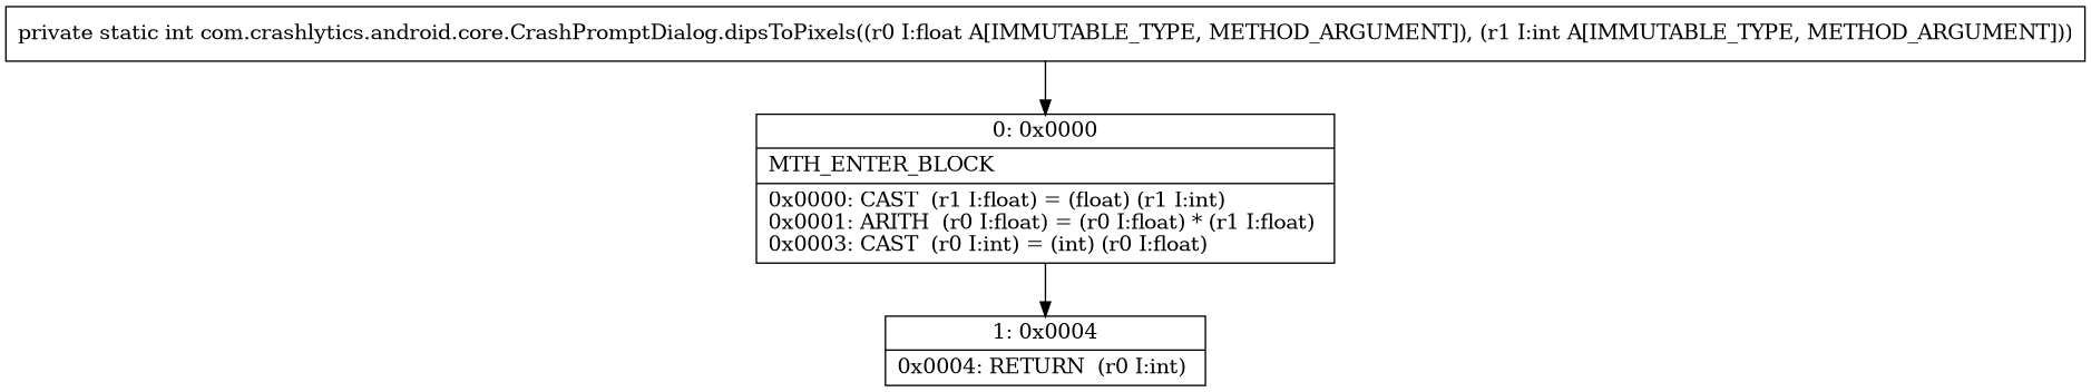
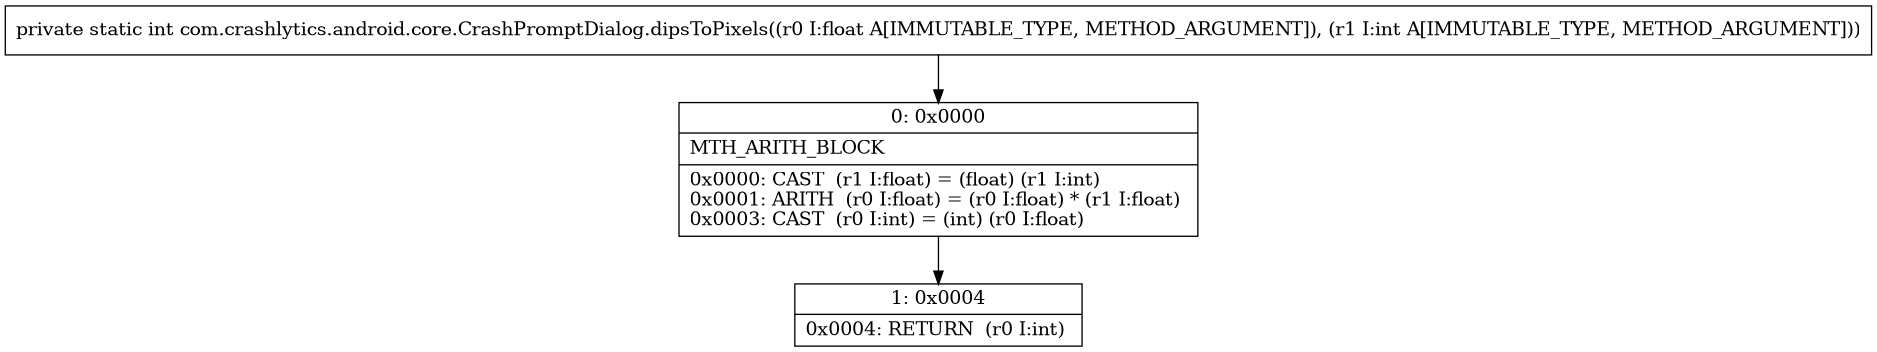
  digraph {
    node [shape=record]
-   n1 [label="{0\:\ 0x0000|MTH_ENTER_BLOCK\l|0x0000: CAST  (r1 I:float) = (float) (r1 I:int) \l0x0001: ARITH  (r0 I:float) = (r0 I:float) * (r1 I:float) \l0x0003: CAST  (r0 I:int) = (int) (r0 I:float) \l}"]
+   n1 [label="{0\:\ 0x0000|MTH_ARITH_BLOCK\l|0x0000: CAST  (r1 I:float) = (float) (r1 I:int) \l0x0001: ARITH  (r0 I:float) = (r0 I:float) * (r1 I:float) \l0x0003: CAST  (r0 I:int) = (int) (r0 I:float) \l}"]
    n2 [label="{1\:\ 0x0004|0x0004: RETURN  (r0 I:int) \l}"]
    n3 [label="{private static int com.crashlytics.android.core.CrashPromptDialog.dipsToPixels((r0 I:float A[IMMUTABLE_TYPE, METHOD_ARGUMENT]), (r1 I:int A[IMMUTABLE_TYPE, METHOD_ARGUMENT])) }"]
    n1 -> n2
    n3 -> n1
  }
